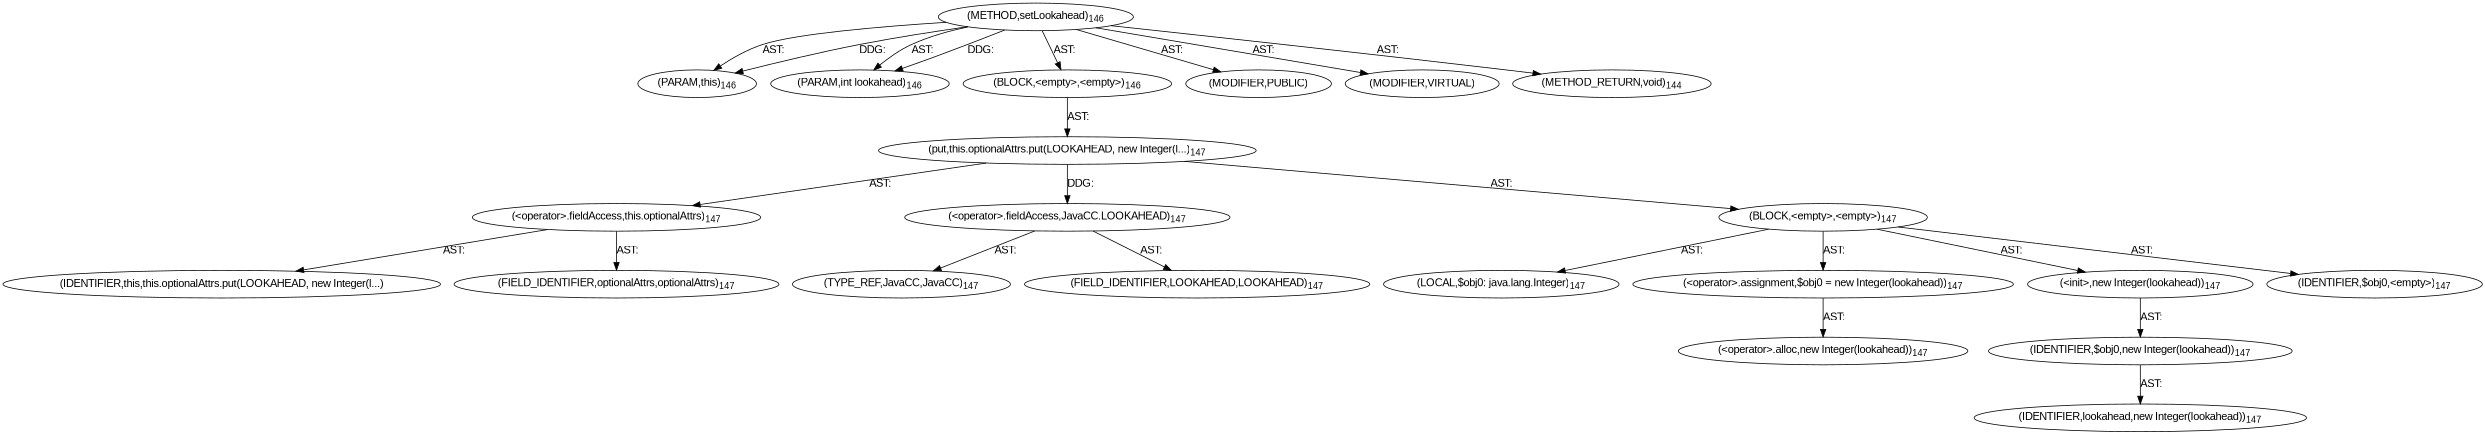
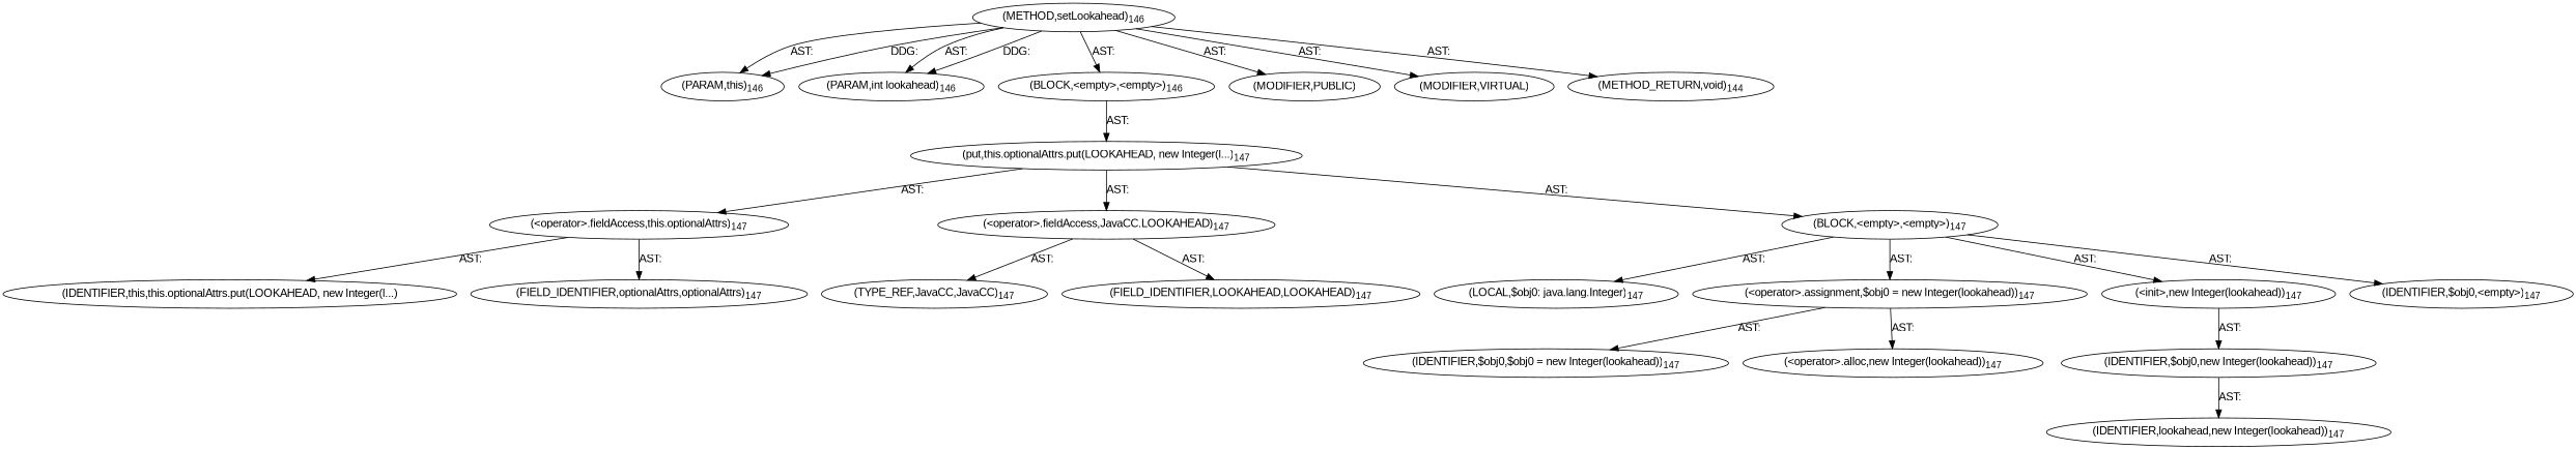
  digraph {
    fontname="Liberation Sans"
    node [fontname="Liberation Sans"]
    edge [fontname="Liberation Sans"]
    n1 [label=<(METHOD,setLookahead)<SUB>146</SUB>>]
    n2 [label=<(PARAM,this)<SUB>146</SUB>>]
    n3 [label=<(PARAM,int lookahead)<SUB>146</SUB>>]
    n4 [label=<(BLOCK,&lt;empty&gt;,&lt;empty&gt;)<SUB>146</SUB>>]
    n5 [label=<(MODIFIER,PUBLIC)>]
    n6 [label=<(MODIFIER,VIRTUAL)>]
    n7 [label=<(METHOD_RETURN,void)<SUB>144</SUB>>]
    n8 [label=<(put,this.optionalAttrs.put(LOOKAHEAD, new Integer(l...)<SUB>147</SUB>>]
    n9 [label=<(&lt;operator&gt;.fieldAccess,this.optionalAttrs)<SUB>147</SUB>>]
    n10 [label=<(&lt;operator&gt;.fieldAccess,JavaCC.LOOKAHEAD)<SUB>147</SUB>>]
    n11 [label=<(BLOCK,&lt;empty&gt;,&lt;empty&gt;)<SUB>147</SUB>>]
    n12 [label=<(IDENTIFIER,this,this.optionalAttrs.put(LOOKAHEAD, new Integer(l...)>]
    n13 [label=<(FIELD_IDENTIFIER,optionalAttrs,optionalAttrs)<SUB>147</SUB>>]
    n14 [label=<(TYPE_REF,JavaCC,JavaCC)<SUB>147</SUB>>]
    n15 [label=<(FIELD_IDENTIFIER,LOOKAHEAD,LOOKAHEAD)<SUB>147</SUB>>]
    n16 [label=<(LOCAL,$obj0: java.lang.Integer)<SUB>147</SUB>>]
    n17 [label=<(&lt;operator&gt;.assignment,$obj0 = new Integer(lookahead))<SUB>147</SUB>>]
    n18 [label=<(&lt;init&gt;,new Integer(lookahead))<SUB>147</SUB>>]
    n19 [label=<(IDENTIFIER,$obj0,&lt;empty&gt;)<SUB>147</SUB>>]
+   n20 [label=<(IDENTIFIER,$obj0,$obj0 = new Integer(lookahead))<SUB>147</SUB>>]
    n21 [label=<(&lt;operator&gt;.alloc,new Integer(lookahead))<SUB>147</SUB>>]
    n22 [label=<(IDENTIFIER,$obj0,new Integer(lookahead))<SUB>147</SUB>>]
    n23 [label=<(IDENTIFIER,lookahead,new Integer(lookahead))<SUB>147</SUB>>]
    n1 -> n2 [label="AST: "]
    n1 -> n2 [label="DDG: "]
    n1 -> n3 [label="AST: "]
    n1 -> n3 [label="DDG: "]
    n1 -> n4 [label="AST: "]
    n1 -> n5 [label="AST: "]
    n1 -> n6 [label="AST: "]
    n1 -> n7 [label="AST: "]
    n4 -> n8 [label="AST: "]
    n8 -> n9 [label="AST: "]
-   n8 -> n10 [label="DDG: "]
+   n8 -> n10 [label="AST: "]
    n8 -> n11 [label="AST: "]
    n9 -> n12 [label="AST: "]
    n9 -> n13 [label="AST: "]
    n10 -> n14 [label="AST: "]
    n10 -> n15 [label="AST: "]
    n11 -> n16 [label="AST: "]
    n11 -> n17 [label="AST: "]
    n11 -> n18 [label="AST: "]
    n11 -> n19 [label="AST: "]
+   n17 -> n20 [label="AST: "]
    n17 -> n21 [label="AST: "]
    n18 -> n22 [label="AST: "]
    n22 -> n23 [label="AST: "]
  }
